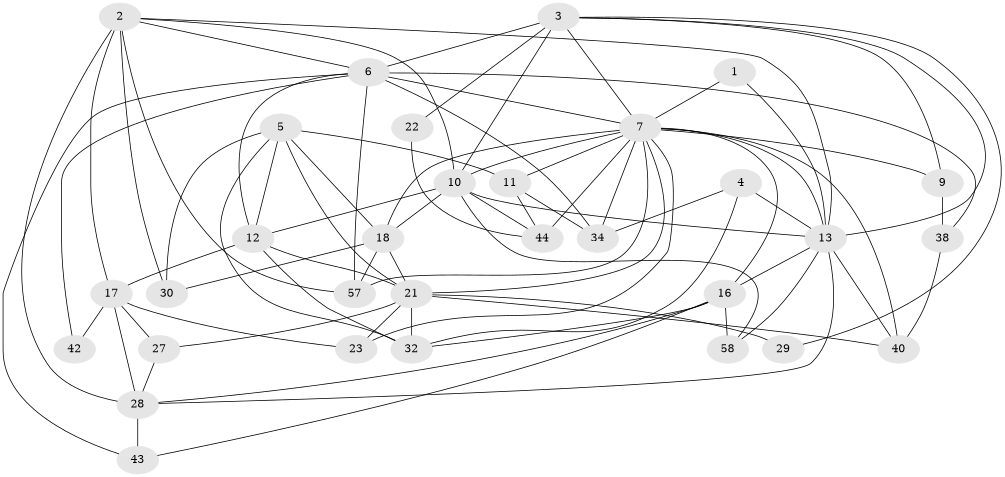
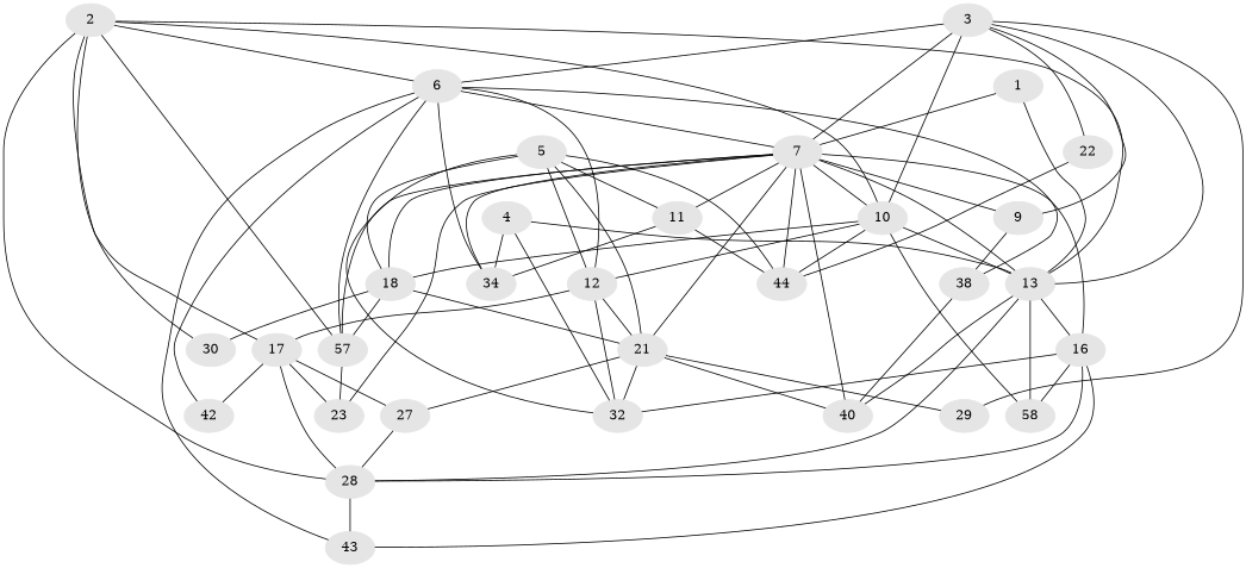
  graph {
    node [color=gray90 style=filled]
    7 [super="+37+33+50+45"]
    13 [super="+20"]
    10 [super="+54+14+24"]
    57
    9
    16 [super="+31"]
    34
    11 [super="+15"]
    18 [super="+61"]
    21 [super="+63+52"]
    44 [super="+49"]
    23 [super="+36"]
    40 [super="+55"]
    1
    28 [super="+41"]
    58
    2 [super="+19"]
    6 [super="+56+8+48"]
    30
    17 [super="+26"]
    12 [super="+47"]
    38
    42
    43
    3 [super="+51+46"]
    22
    29
    32 [super="+35"]
    4
    5 [super="+25"]
    27
    7 -- 13
    7 -- 10
    7 -- 57
    7 -- 9
    7 -- 16 [weight=2]
    7 -- 34
    7 -- 11
    7 -- 18
    7 -- 21 [weight=2]
    7 -- 44
    7 -- 23
    7 -- 40
    13 -- 16
    13 -- 40
    13 -- 28
    13 -- 58
    10 -- 13
    10 -- 18 [weight=2]
    10 -- 44
    10 -- 58
    10 -- 12
    9 -- 38
    16 -- 28
    16 -- 58
    16 -- 43
    16 -- 32
    11 -- 34
    11 -- 44
    18 -- 57
    18 -- 21
    18 -- 30
-   21 -- 23
+   57 -- 23
    21 -- 40
    21 -- 29
    21 -- 32 [weight=2]
    21 -- 27
    1 -- 7
    1 -- 13
    28 -- 43
    2 -- 13
    2 -- 10
    2 -- 57
    2 -- 28
    2 -- 6
    2 -- 30
    2 -- 17 [weight=2]
    6 -- 7 [weight=2]
    6 -- 57
    6 -- 34
    6 -- 12
    6 -- 38
    6 -- 42
    6 -- 43
    17 -- 23
    17 -- 28 [weight=2]
    17 -- 42
    17 -- 27
    12 -- 21
    12 -- 17
    12 -- 32
    38 -- 40
    3 -- 7 [weight=2]
    3 -- 13
    3 -- 10 [weight=3]
    3 -- 9
    3 -- 6
    3 -- 22
    3 -- 29
    22 -- 44
    4 -- 13
    4 -- 34
    4 -- 32
    5 -- 11
    5 -- 18
    5 -- 21
-   5 -- 30
+   5 -- 44
    5 -- 12
    5 -- 32
    27 -- 28
  }
